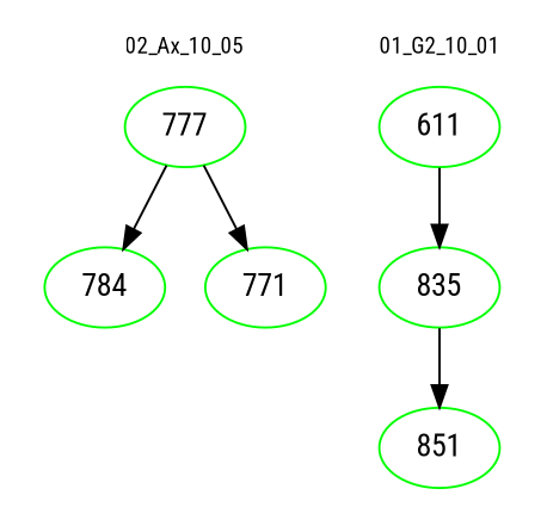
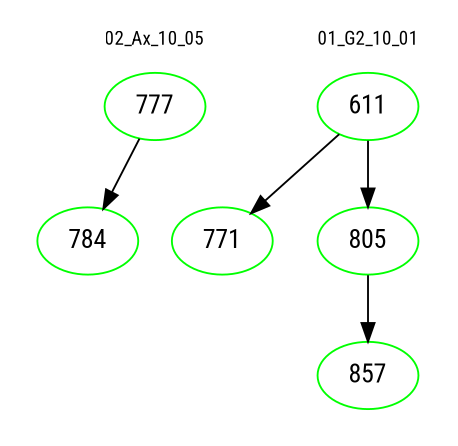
  digraph {
    fontname="Roboto Condensed"
    node [color=green fontname="Roboto Condensed"]
    edge [color=black fontname="Roboto Condensed"]
    n1 [label=777]
    n2 [label=771]
    n3 [label=784]
    n4 [label=611]
-   n5 [label=835]
-   n6 [label=851]
+   n5 [label=805]
+   n6 [label=857]
    subgraph cluster_1 {
      color=white
      fontsize=10
      label="02_Ax_10_05"
      n1
      n2
      n3
    }
    subgraph cluster_2 {
      color=white
      fontsize=10
      label="01_G2_10_01"
      n4
      n5
      n6
    }
-   n1 -> n2
+   n4 -> n2
    n1 -> n3
    n4 -> n5
    n5 -> n6
  }
